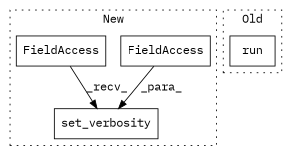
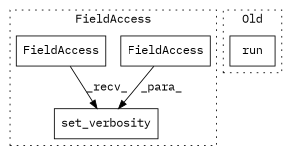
  digraph {
    fontname="IBM Plex Mono"
    node [a=32 shape=box fontname="IBM Plex Mono"]
    edge [fontname="IBM Plex Mono"]
    n1 [l="14,1" label=set_verbosity s="267,305"]
    n2 [a=22 l=24 label=FieldAccess s=281]
    n3 [a=22 l=10 label=FieldAccess s=248]
    n4 [l="4,1" label=run s="649,660"]
    subgraph cluster_1 {
-     label=New
+     label=FieldAccess
      style=dotted
      n1
      n2
      n3
    }
    subgraph cluster_2 {
      label=Old
      style=dotted
      n4
    }
    n2 -> n1 [label=_para_]
    n3 -> n1 [label=_recv_]
  }
